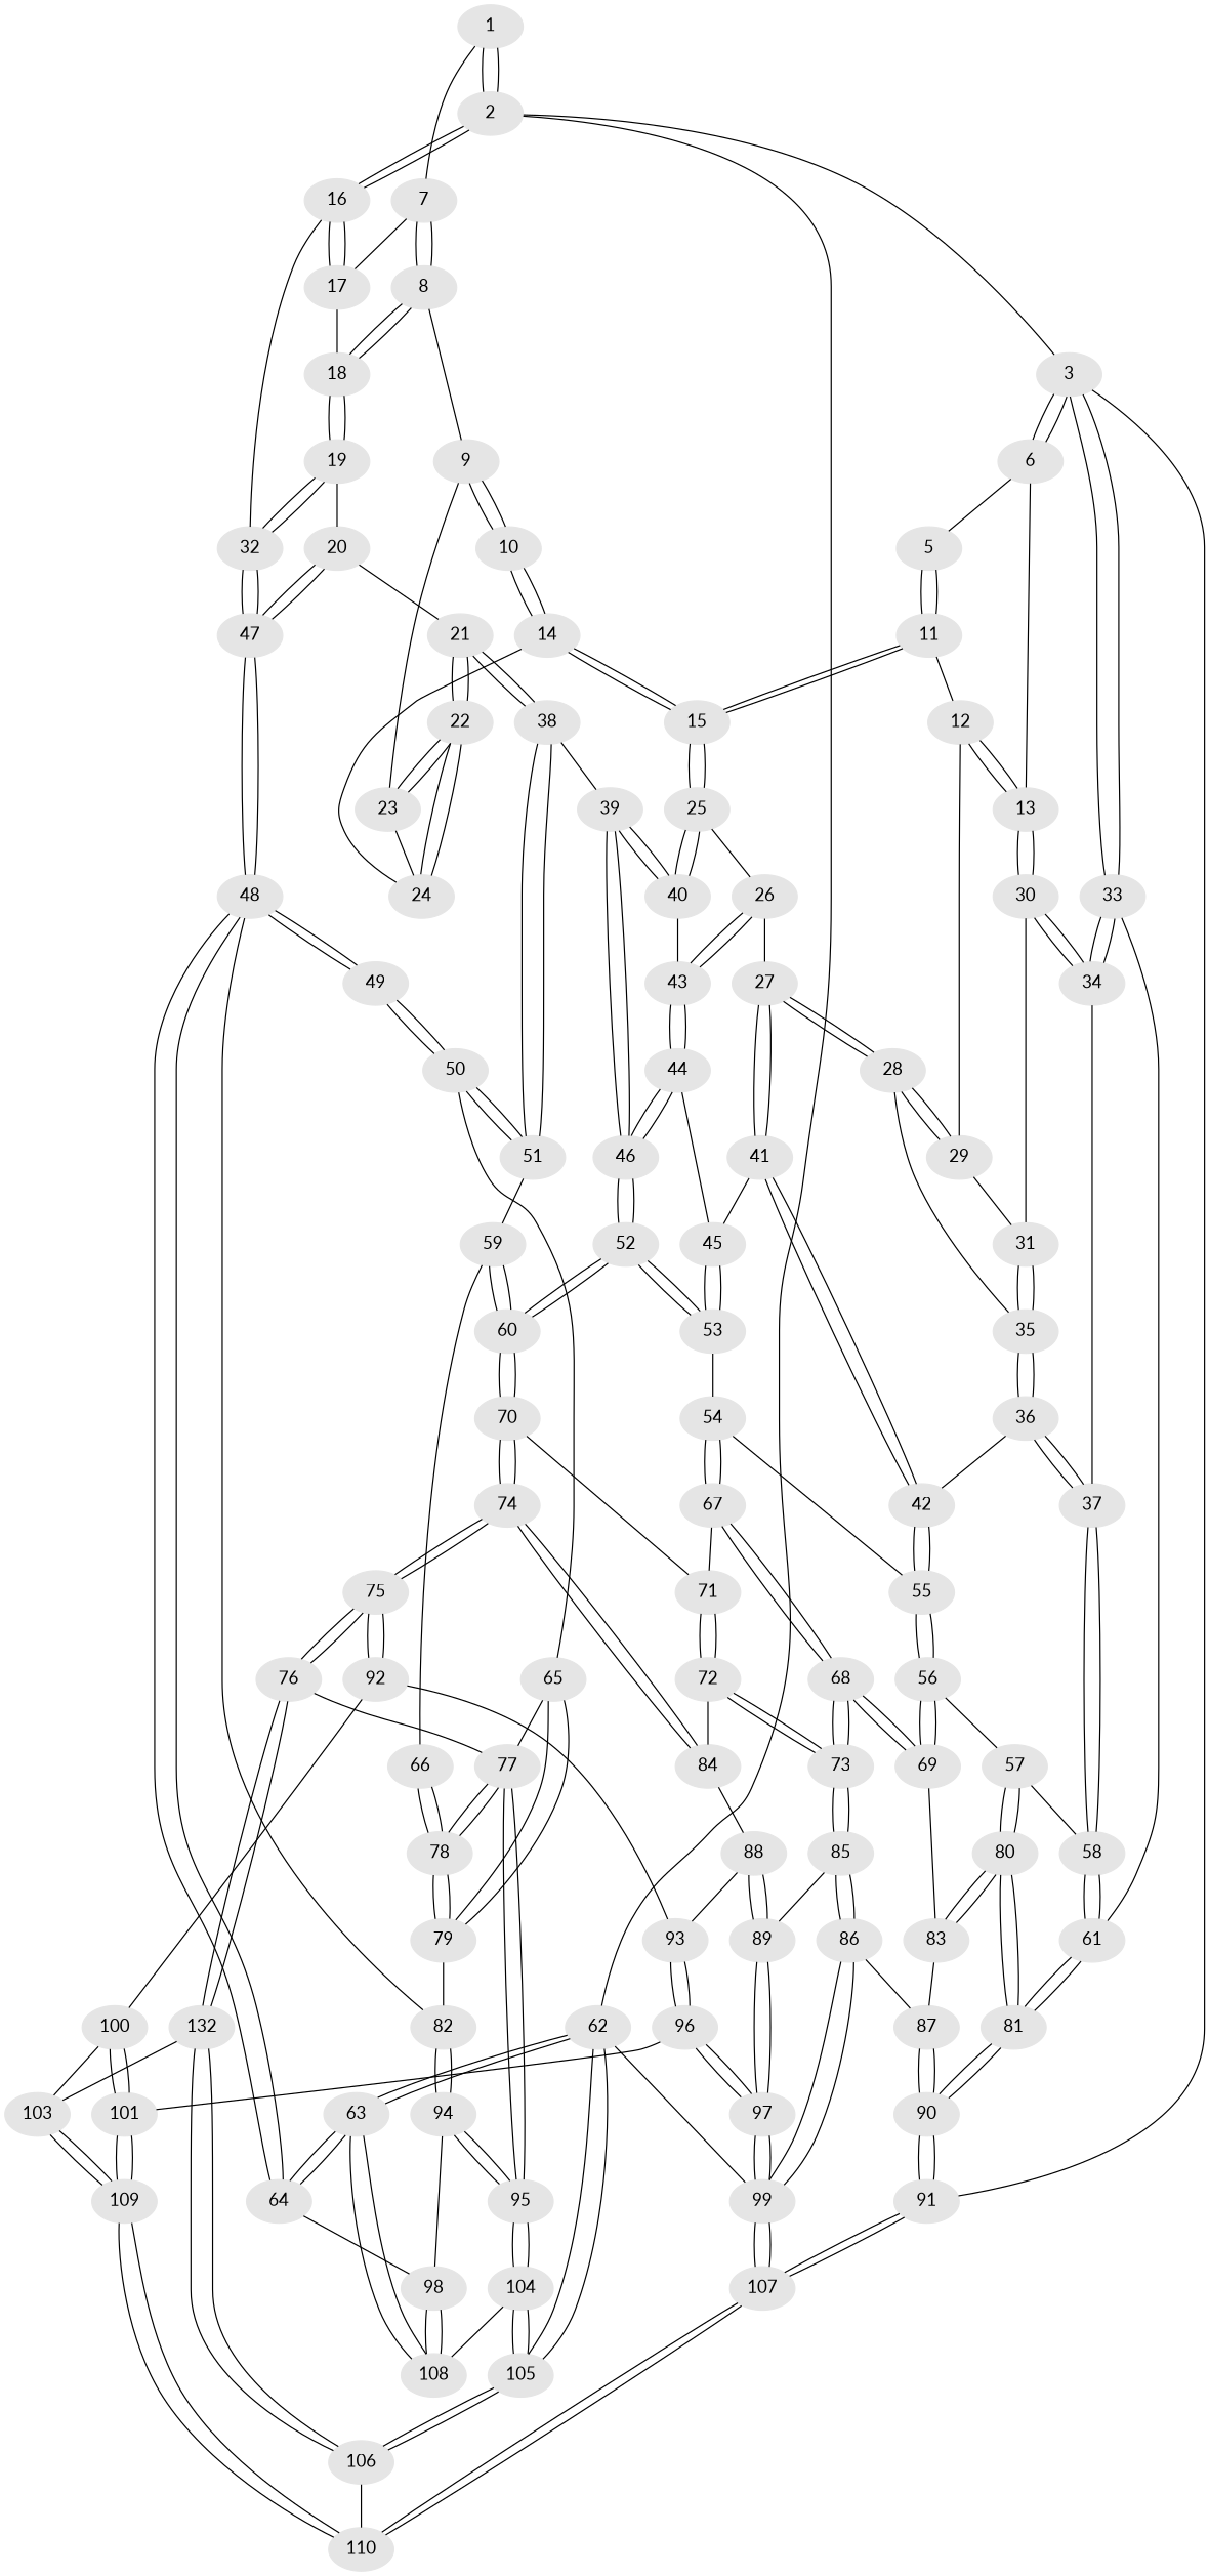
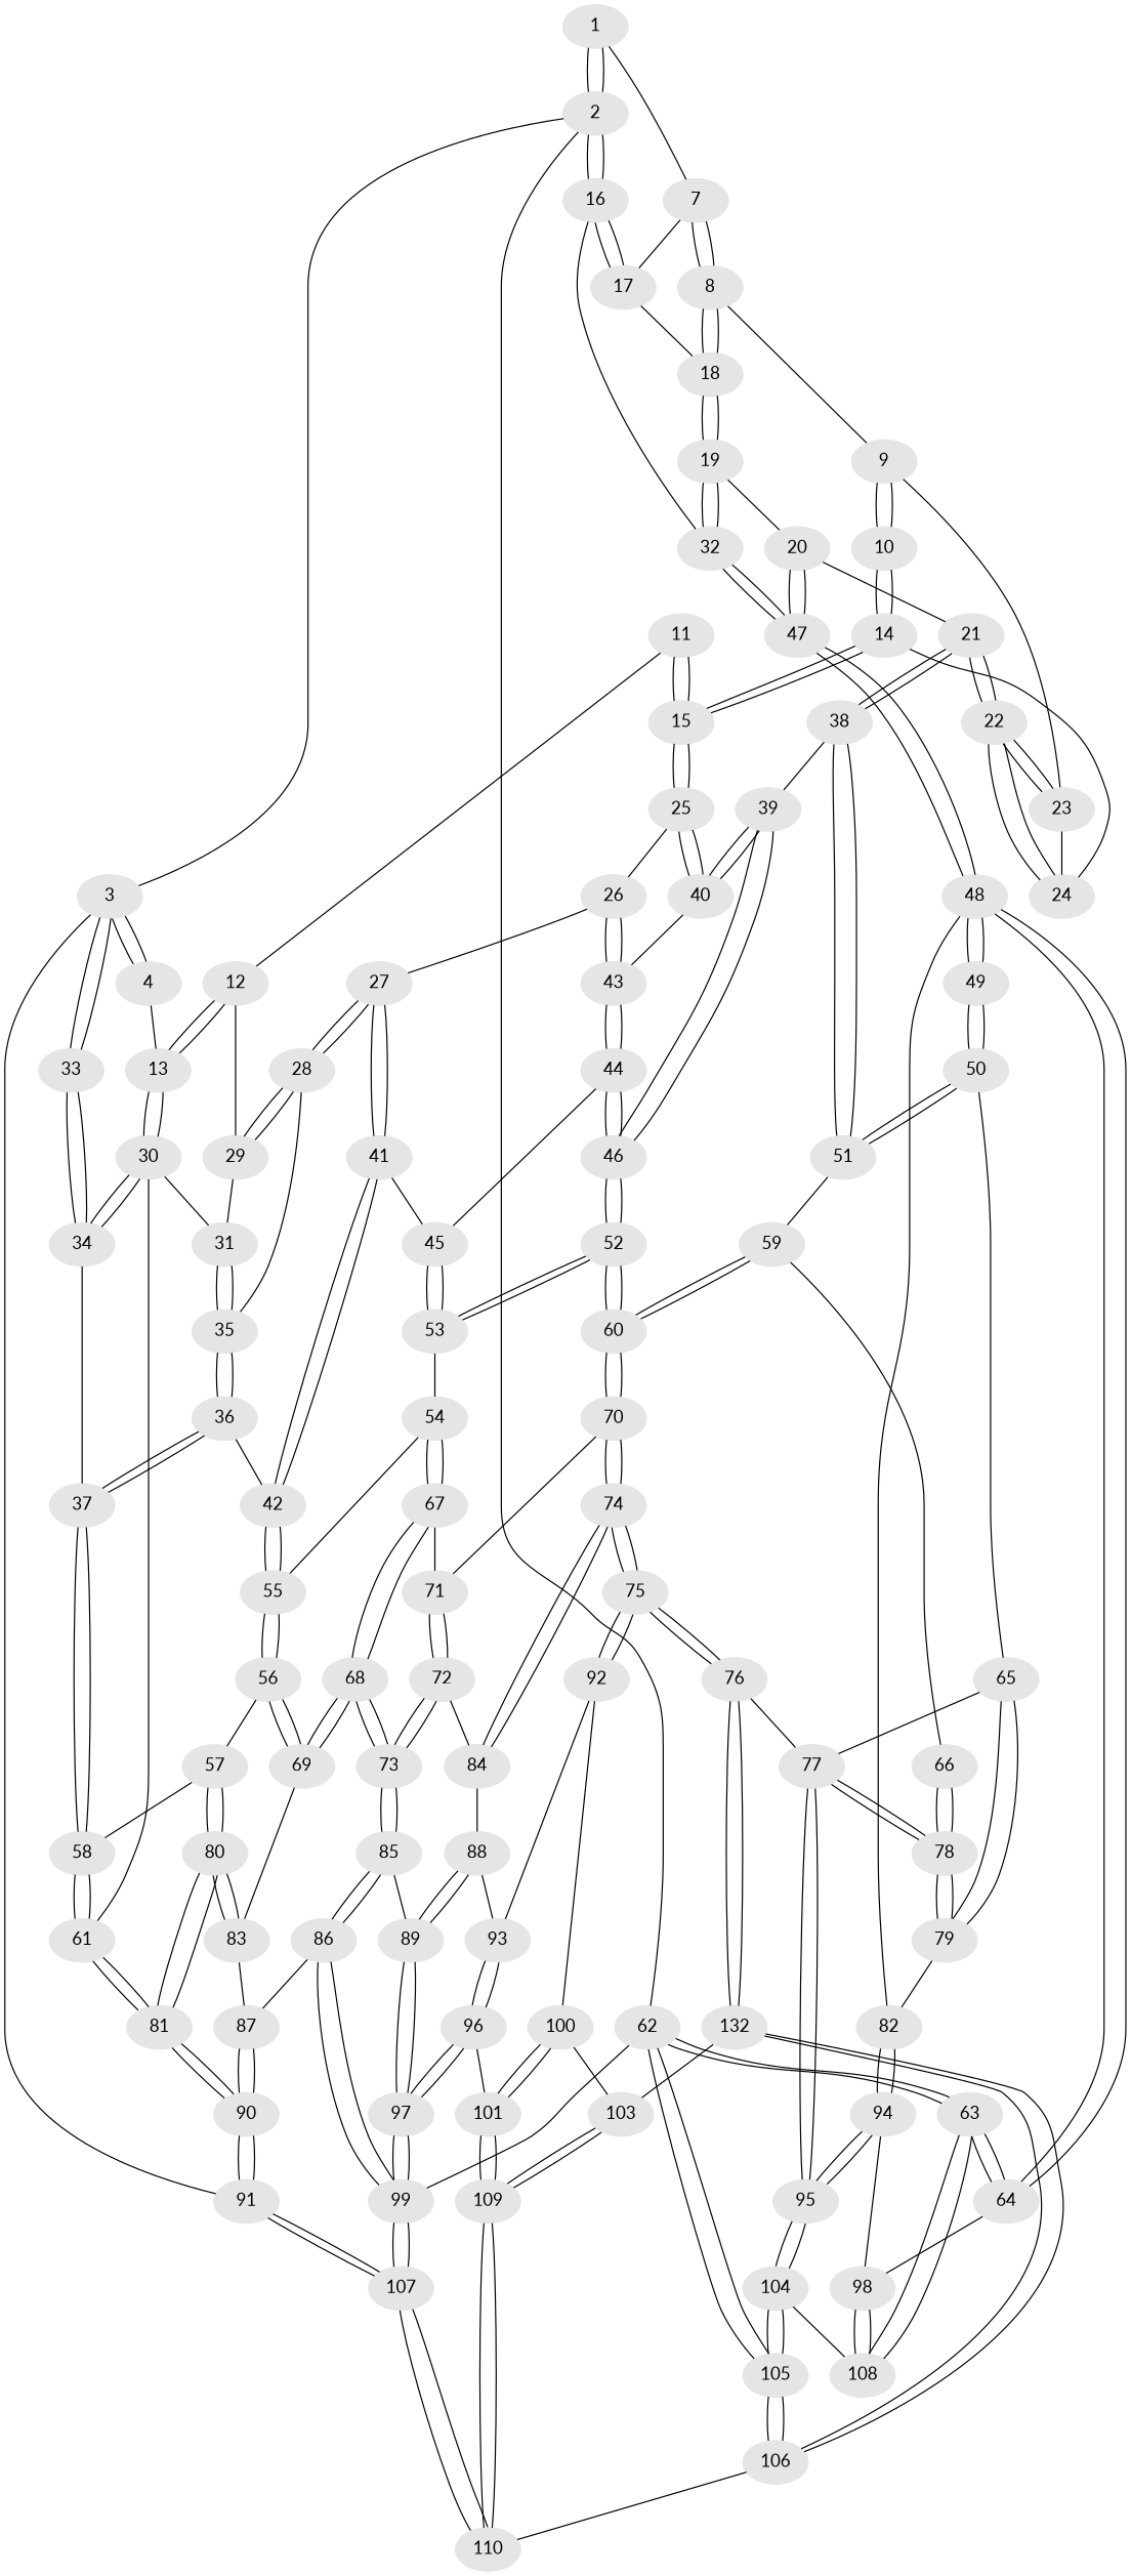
  graph {
    fontname=Lato
    node [color=gray90 fontname=Lato style=filled]
    edge [fontname=Lato]
    1
    2
    7
    3
    16
    62
    8
    17
-   4 [label=6]
+   4
    33
    91
    32
    63
    105
    99
-   5
    13
    34
    61
    107
    11
    30
    12
    15
    10
    14
    9
    18
    23
    19
    24
    29
    25
    31
    26
    40
    47
    20
    21
    22
    38
    48
    39
    51
    27
    43
    28
    41
    44
    35
    42
    45
    36
    37
    81
    58
    55
    46
    59
    52
    53
    56
    54
    60
    49
    64
    82
    50
    98
    65
    94
    79
    77
    66
    70
    67
    68
    71
    57
    69
    80
    83
    78
    74
    90
    108
    106
    73
    72
    85
    87
    84
    75
    88
    86
    89
    76
    92
    n99 [label=132]
    93
    100
    95
    103
    104
    97
    96
    110
    101
    109
    1 -- 2
    1 -- 2
    1 -- 7
    2 -- 3
    2 -- 16
    2 -- 16
    2 -- 62
    7 -- 8
    7 -- 8
    7 -- 17
    3 -- 4
    3 -- 4
    3 -- 33
    3 -- 33
    3 -- 91
    16 -- 17
    16 -- 17
    16 -- 32
    62 -- 63
    62 -- 63
    62 -- 105
    62 -- 105
    62 -- 99
    8 -- 9
    8 -- 18
    8 -- 18
    17 -- 18
-   4 -- 5
    4 -- 13
    33 -- 34
    33 -- 34
-   33 -- 61
+   30 -- 61
    91 -- 107
    91 -- 107
    32 -- 47
    32 -- 47
    63 -- 64
    63 -- 64
    63 -- 108
    63 -- 108
    105 -- 106
    105 -- 106
    99 -- 107
    99 -- 107
-   5 -- 11
-   5 -- 11
    13 -- 30
    13 -- 30
    34 -- 37
    61 -- 81
    61 -- 81
    107 -- 110
    107 -- 110
    11 -- 12
    11 -- 15
    11 -- 15
    30 -- 34
    30 -- 34
    30 -- 31
    12 -- 13
    12 -- 13
    12 -- 29
    15 -- 25
    15 -- 25
    10 -- 14
    10 -- 14
    14 -- 15
    14 -- 15
    14 -- 24
    9 -- 10
    9 -- 10
    9 -- 23
    18 -- 19
    18 -- 19
    23 -- 24
    19 -- 32
    19 -- 32
    19 -- 20
    29 -- 31
    25 -- 26
    25 -- 40
    25 -- 40
    31 -- 35
    31 -- 35
    26 -- 27
    26 -- 43
    26 -- 43
    40 -- 43
    47 -- 48
    47 -- 48
    20 -- 47
    20 -- 47
    20 -- 21
    21 -- 22
    21 -- 22
    21 -- 38
    21 -- 38
    22 -- 23
    22 -- 23
    22 -- 24
    22 -- 24
    38 -- 39
    38 -- 51
    38 -- 51
    48 -- 49
    48 -- 49
    48 -- 64
    48 -- 64
    48 -- 82
    39 -- 40
    39 -- 40
    39 -- 46
    39 -- 46
    51 -- 59
    27 -- 28
    27 -- 28
    27 -- 41
    27 -- 41
    43 -- 44
    43 -- 44
    28 -- 29
    28 -- 29
    28 -- 35
    41 -- 42
    41 -- 42
    41 -- 45
    44 -- 45
    44 -- 46
    44 -- 46
    35 -- 36
    35 -- 36
    42 -- 55
    42 -- 55
    45 -- 53
    45 -- 53
    36 -- 42
    36 -- 37
    36 -- 37
    37 -- 58
    37 -- 58
    81 -- 90
    81 -- 90
    58 -- 61
    58 -- 61
    55 -- 56
    55 -- 56
    46 -- 52
    46 -- 52
    59 -- 60
    59 -- 60
    59 -- 66
    52 -- 53
    52 -- 53
    52 -- 60
    52 -- 60
    53 -- 54
    56 -- 57
    56 -- 69
    56 -- 69
    54 -- 55
    54 -- 67
    54 -- 67
    60 -- 70
    60 -- 70
    49 -- 50
    49 -- 50
    64 -- 98
    82 -- 94
    82 -- 94
    50 -- 51
    50 -- 51
    50 -- 65
    98 -- 108
    98 -- 108
    65 -- 79
    65 -- 79
    65 -- 77
    94 -- 98
    94 -- 95
    94 -- 95
    79 -- 82
    77 -- 78
    77 -- 78
    77 -- 95
    77 -- 95
    66 -- 78
    66 -- 78
    70 -- 71
    70 -- 74
    70 -- 74
    67 -- 68
    67 -- 68
    67 -- 71
    68 -- 69
    68 -- 69
    68 -- 73
    68 -- 73
    71 -- 72
    71 -- 72
    57 -- 58
    57 -- 80
    57 -- 80
    69 -- 83
    80 -- 81
    80 -- 81
    80 -- 83
    80 -- 83
    83 -- 87
    78 -- 79
    78 -- 79
    74 -- 84
    74 -- 84
    74 -- 75
    74 -- 75
    90 -- 91
    90 -- 91
    106 -- 110
    73 -- 85
    73 -- 85
    72 -- 73
    72 -- 73
    72 -- 84
    85 -- 86
    85 -- 86
    85 -- 89
    87 -- 90
    87 -- 90
    84 -- 88
    75 -- 76
    75 -- 76
    75 -- 92
    75 -- 92
    88 -- 89
    88 -- 89
    88 -- 93
    86 -- 99
    86 -- 99
    86 -- 87
    89 -- 97
    89 -- 97
    76 -- 77
    76 -- n99
    76 -- n99
    92 -- 93
    92 -- 100
    n99 -- 106
    n99 -- 106
    n99 -- 103
    93 -- 96
    93 -- 96
    100 -- 103
    100 -- 101
    100 -- 101
    95 -- 104
    95 -- 104
    103 -- 109
    103 -- 109
    104 -- 105
    104 -- 105
    104 -- 108
    97 -- 99
    97 -- 99
    96 -- 97
    96 -- 97
    96 -- 101
    101 -- 109
    101 -- 109
    109 -- 110
    109 -- 110
  }
